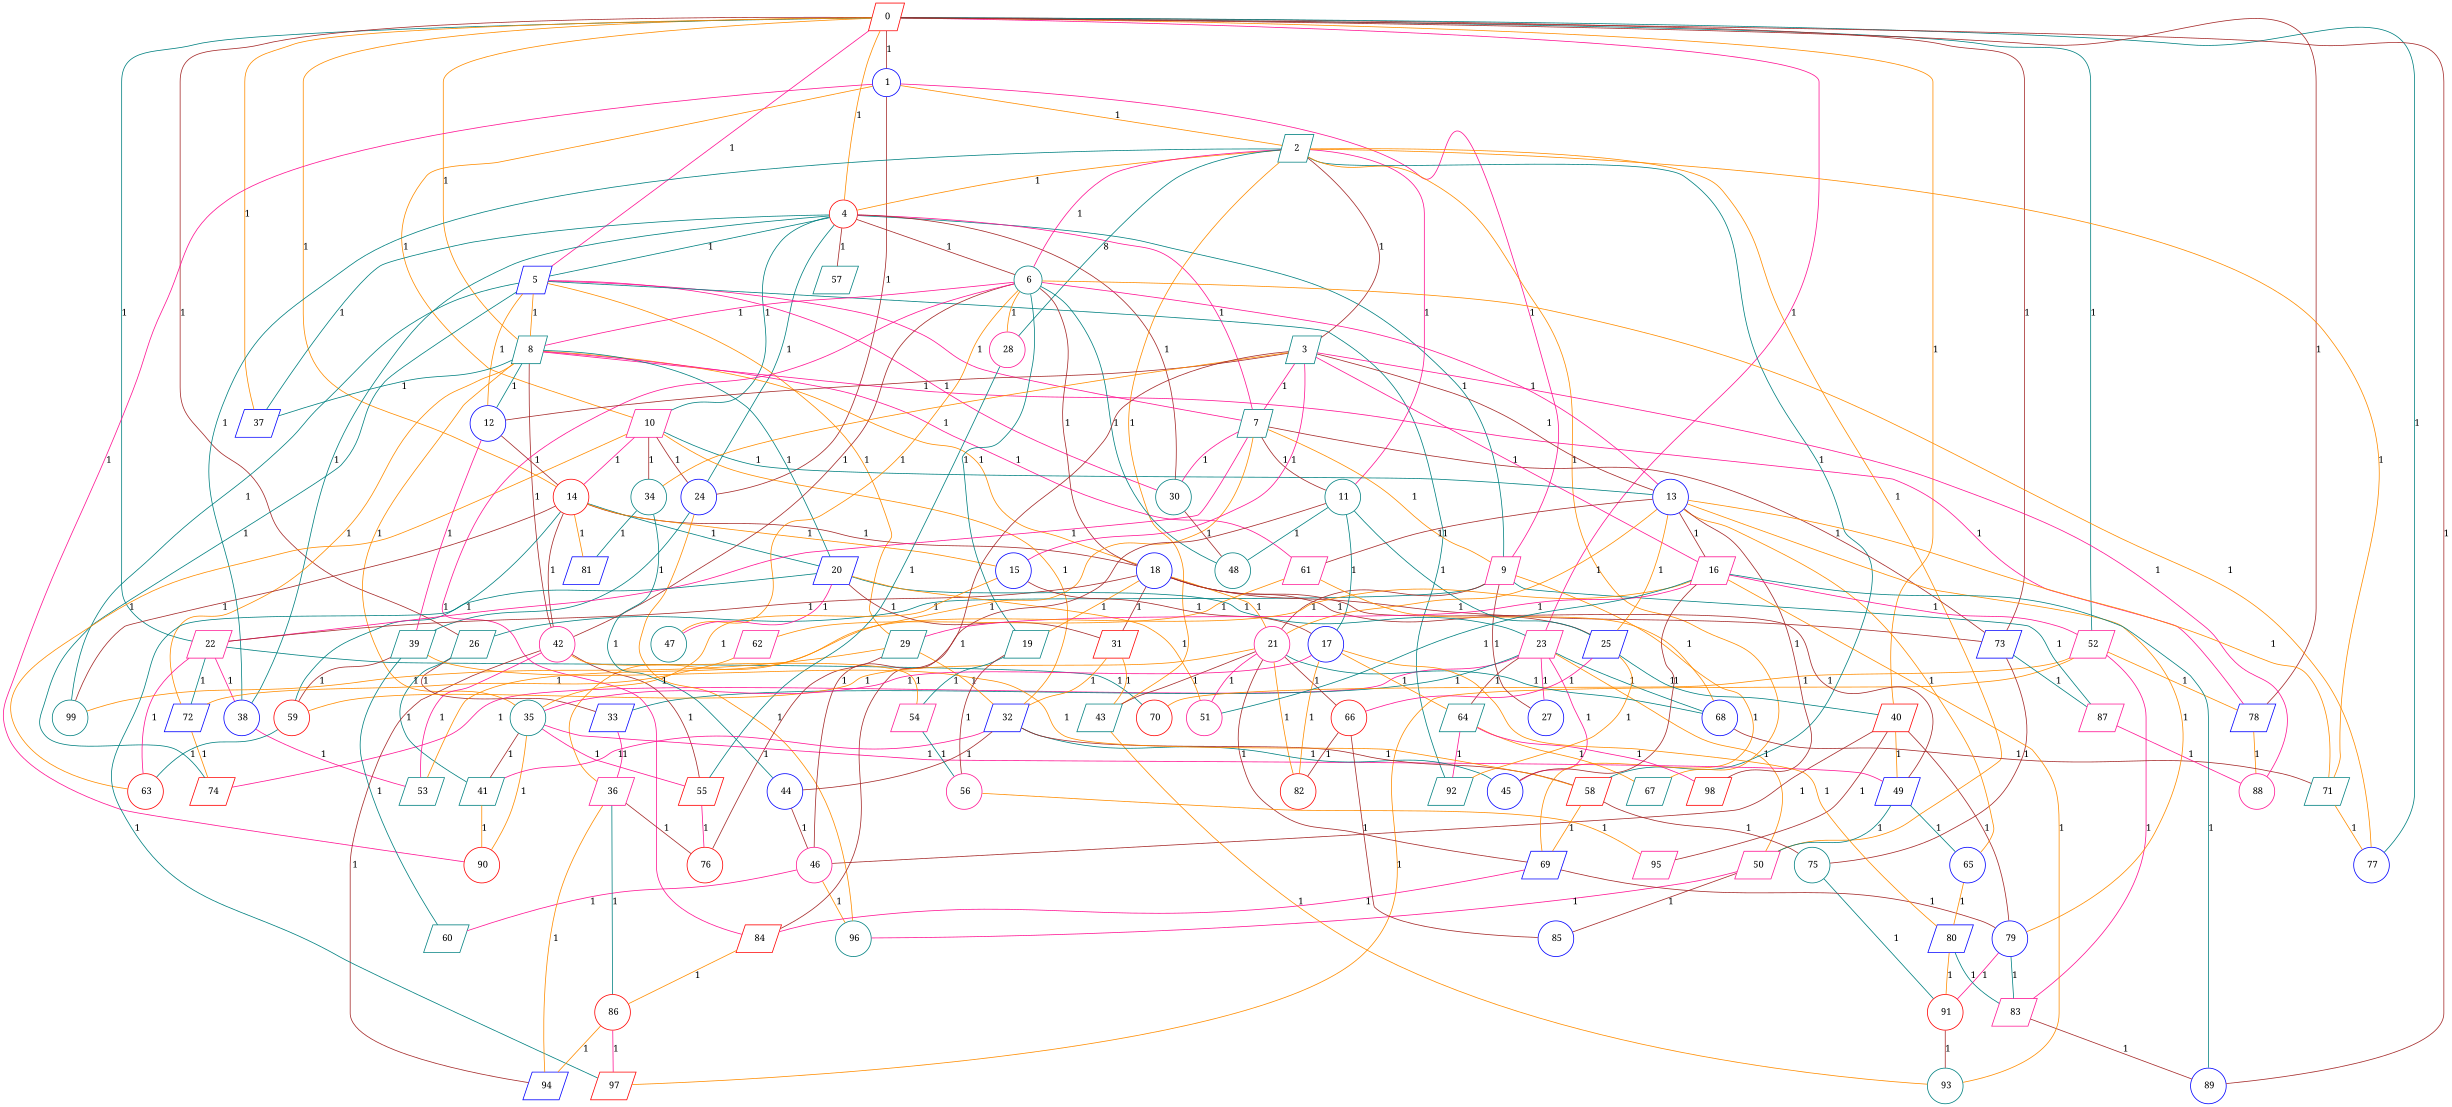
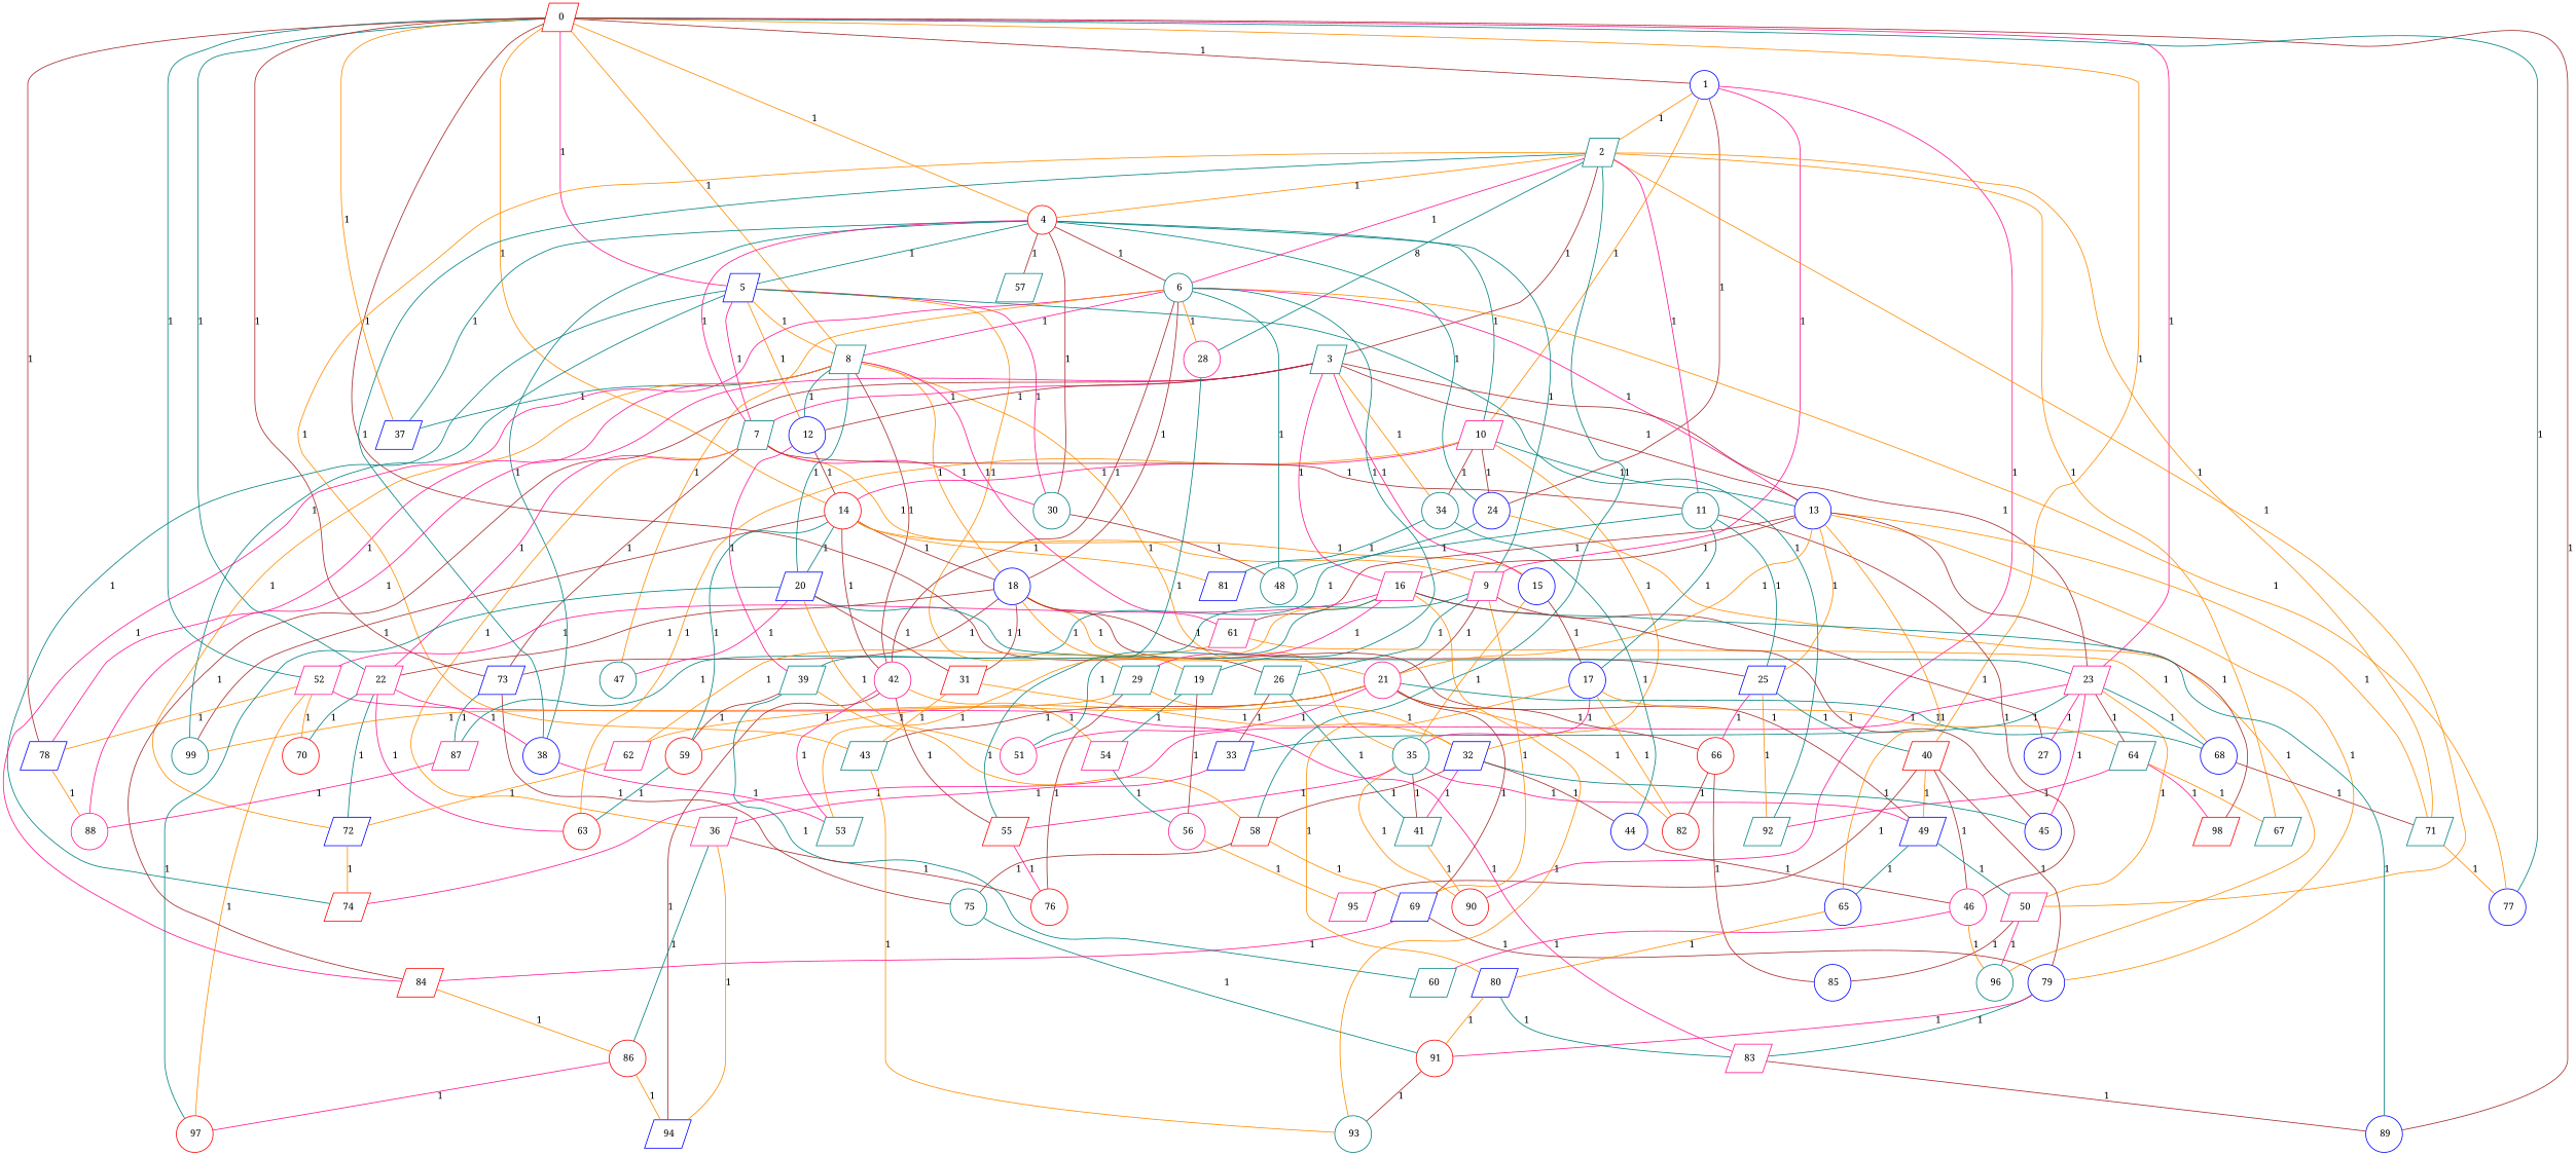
  graph {
    fixedsize="true;"
    fontname="Noto Serif"
    node [color=blue fontname="Noto Serif" fontsize=12 hight=.12 shape=parallelogram]
    edge [color=darkorange fontname="Noto Serif" fontsize=12]
    n1 [color=red label=" 0" width=.12]
    n2 [label=" 1" shape=circle width=.12]
    n3 [color=red label=" 4" shape=circle width=.12]
    n4 [label=" 5" width=.12]
    n5 [color=teal label=" 8" width=.12]
    n6 [color=red label=" 14" shape=circle width=.12]
    n7 [color=deeppink label=" 22" width=.12]
    n8 [color=deeppink label=" 23" width=.12]
    n9 [color=teal label=" 26" width=.12]
    n10 [label=" 37" width=.12]
    n11 [color=red label=" 40" width=.12]
    n12 [color=deeppink label=" 52" width=.12]
    n13 [label=" 73" width=.12]
    n14 [label=" 77" shape=circle width=.12]
    n15 [label=" 78" width=.12]
    n16 [label=" 89" shape=circle width=.12]
    n17 [color=teal label=" 2" width=.12]
    n18 [color=deeppink label=" 9" width=.12]
    n19 [color=deeppink label=" 10" width=.12]
    n20 [label=" 24" shape=circle width=.12]
    n21 [color=red label=" 90" shape=circle width=.12]
    n22 [color=teal label=" 6" shape=circle width=.12]
    n23 [label=" 38" shape=circle width=.12]
    n24 [color=teal label=" 7" width=.12]
    n25 [color=teal label=" 30" shape=circle width=.12]
    n26 [color=teal label=" 57" width=.12]
    n27 [label=" 12" shape=circle width=.12]
    n28 [color=teal label=" 29" width=.12]
    n29 [color=red label=" 74" width=.12]
    n30 [color=teal label=" 92" width=.12]
    n31 [color=teal label=" 99" shape=circle width=.12]
    n32 [label=" 18" shape=circle width=.12]
    n33 [color=deeppink label=" 42" shape=circle width=.12]
    n34 [label=" 20" width=.12]
    n35 [color=teal label=" 35" shape=circle width=.12]
    n36 [color=deeppink label=" 61" width=.12]
    n37 [label=" 72" width=.12]
    n38 [label=" 15" shape=circle width=.12]
    n39 [color=red label=" 59" shape=circle width=.12]
    n40 [label=" 81" width=.12]
    n41 [color=red label=" 63" shape=circle width=.12]
    n42 [color=red label=" 70" shape=circle width=.12]
    n43 [color=deeppink label=" 50" width=.12]
    n44 [label=" 27" shape=circle width=.12]
    n45 [label=" 45" shape=circle width=.12]
    n46 [color=teal label=" 64" width=.12]
    n47 [label=" 68" shape=circle width=.12]
    n48 [label=" 33" width=.12]
    n49 [color=teal label=" 41" width=.12]
    n50 [color=deeppink label=" 46" shape=circle width=.12]
    n51 [label=" 79" shape=circle width=.12]
    n52 [label=" 49" width=.12]
    n53 [color=deeppink label=" 95" width=.12]
-   n54 [color=red label=" 97" width=.12]
+   n54 [color=red label=" 97" shape=circle width=.12]
    n55 [color=deeppink label=" 83" width=.12]
    n56 [color=deeppink label=" 87" width=.12]
    n57 [color=teal label=" 75" shape=circle width=.12]
    n58 [color=deeppink label=" 88" shape=circle width=.12]
    n59 [color=teal label=" 3" width=.12]
    n60 [color=teal label=" 11" shape=circle width=.12]
    n61 [color=deeppink label=" 28" shape=circle width=.12]
    n62 [color=teal label=" 43" width=.12]
    n63 [color=red label=" 58" width=.12]
    n64 [color=teal label=" 67" width=.12]
    n65 [color=teal label=" 71" width=.12]
    n66 [color=deeppink label=" 21" shape=circle width=.12]
    n67 [label=" 69" width=.12]
    n68 [label=" 13" shape=circle width=.12]
    n69 [color=teal label=" 34" shape=circle width=.12]
    n70 [label=" 32" width=.12]
    n71 [color=teal label=" 39" width=.12]
    n72 [color=teal label=" 96" shape=circle width=.12]
    n73 [color=deeppink label=" 16" width=.12]
    n74 [color=red label=" 84" width=.12]
    n75 [color=teal label=" 19" width=.12]
    n76 [color=teal label=" 47" shape=circle width=.12]
    n77 [color=teal label=" 48" shape=circle width=.12]
    n78 [label=" 17" shape=circle width=.12]
    n79 [label=" 25" width=.12]
    n80 [color=red label=" 55" width=.12]
    n81 [color=teal label=" 53" width=.12]
    n82 [color=teal label=" 93" shape=circle width=.12]
    n83 [label=" 85" shape=circle width=.12]
    n84 [color=deeppink label=" 36" width=.12]
    n85 [label=" 65" shape=circle width=.12]
    n86 [color=red label=" 98" width=.12]
    n87 [color=deeppink label=" 51" shape=circle width=.12]
    n88 [label=" 44" shape=circle width=.12]
    n89 [color=red label=" 86" shape=circle width=.12]
    n90 [color=red label=" 76" shape=circle width=.12]
    n91 [color=red label=" 31" width=.12]
    n92 [color=deeppink label=" 54" width=.12]
    n93 [color=deeppink label=" 56" shape=circle width=.12]
    n94 [label=" 94" width=.12]
    n95 [color=deeppink label=" 62" width=.12]
    n96 [color=red label=" 82" shape=circle width=.12]
    n97 [color=red label=" 66" shape=circle width=.12]
    n98 [label=" 80" width=.12]
    n99 [color=teal label=" 60" width=.12]
    n100 [color=red label=" 91" shape=circle width=.12]
    n1 -- n2 [color=brown label=1]
    n1 -- n3 [label=1]
    n1 -- n4 [color=deeppink label=1]
    n1 -- n5 [label=1]
    n1 -- n6 [label=1]
    n1 -- n7 [color=teal label=1]
    n1 -- n8 [color=deeppink label=1]
    n1 -- n9 [color=brown label=1]
    n1 -- n10 [label=1]
    n1 -- n11 [label=1]
    n1 -- n12 [color=teal label=1]
    n1 -- n13 [color=brown label=1]
    n1 -- n14 [color=teal label=1]
    n1 -- n15 [color=brown label=1]
    n1 -- n16 [color=brown label=1]
    n2 -- n17 [label=1]
    n2 -- n18 [color=deeppink label=1]
    n2 -- n19 [label=1]
    n2 -- n20 [color=brown label=1]
    n2 -- n21 [color=deeppink label=1]
    n3 -- n4 [color=teal label=1]
    n3 -- n10 [color=teal label=1]
    n3 -- n18 [color=teal label=1]
    n3 -- n19 [color=teal label=1]
    n3 -- n20 [color=teal label=1]
    n3 -- n22 [color=brown label=1]
    n3 -- n23 [color=teal label=1]
    n3 -- n24 [color=deeppink label=1]
    n3 -- n25 [color=brown label=1]
    n3 -- n26 [color=brown label=1]
    n4 -- n5 [label=1]
    n4 -- n24 [color=deeppink label=1]
    n4 -- n25 [color=deeppink label=1]
    n4 -- n27 [label=1]
    n4 -- n28 [label=1]
    n4 -- n29 [color=teal label=1]
    n4 -- n30 [color=teal label=1]
    n4 -- n31 [color=teal label=1]
    n5 -- n10 [color=teal label=1]
    n5 -- n15 [color=deeppink label=1]
    n5 -- n27 [color=teal label=1]
    n5 -- n32 [label=1]
    n5 -- n33 [color=brown label=1]
    n5 -- n34 [color=teal label=1]
    n5 -- n35 [label=1]
    n5 -- n36 [color=deeppink label=1]
    n5 -- n37 [label=1]
    n6 -- n31 [color=brown label=1]
    n6 -- n32 [color=brown label=1]
    n6 -- n33 [color=brown label=1]
    n6 -- n34 [color=teal label=1]
    n6 -- n38 [label=1]
    n6 -- n39 [color=teal label=1]
    n6 -- n40 [label=1]
    n7 -- n23 [color=deeppink label=1]
    n7 -- n37 [color=teal label=1]
    n7 -- n41 [color=deeppink label=1]
    n7 -- n42 [color=teal label=1]
    n8 -- n29 [color=deeppink label=1]
    n8 -- n43 [label=1]
    n8 -- n44 [color=deeppink label=1]
    n8 -- n45 [color=deeppink label=1]
    n8 -- n46 [color=brown label=1]
    n8 -- n47 [color=teal label=1]
    n8 -- n48 [color=teal label=1]
    n9 -- n48 [color=brown label=1]
    n9 -- n49 [color=teal label=1]
    n11 -- n50 [color=brown label=1]
    n11 -- n51 [color=brown label=1]
    n11 -- n52 [label=1]
    n11 -- n53 [color=brown label=1]
    n12 -- n15 [label=1]
    n12 -- n42 [label=1]
    n12 -- n54 [label=1]
    n12 -- n55 [color=deeppink label=1]
    n13 -- n56 [color=teal label=1]
    n13 -- n57 [color=brown label=1]
    n15 -- n58 [label=1]
    n17 -- n3 [label=1]
    n17 -- n22 [color=deeppink label=1]
    n17 -- n23 [color=teal label=1]
    n17 -- n43 [label=1]
    n17 -- n59 [color=brown label=1]
    n17 -- n60 [color=deeppink label=1]
    n17 -- n61 [color=teal label=8]
    n17 -- n62 [label=1]
    n17 -- n63 [color=teal label=1]
    n17 -- n64 [label=1]
    n17 -- n65 [label=1]
    n18 -- n9 [color=teal label=1]
    n18 -- n44 [color=brown label=1]
    n18 -- n56 [color=teal label=1]
    n18 -- n66 [color=brown label=1]
    n18 -- n67 [label=1]
    n19 -- n6 [color=deeppink label=1]
    n19 -- n20 [color=brown label=1]
    n19 -- n41 [label=1]
    n19 -- n68 [color=teal label=1]
    n19 -- n69 [color=brown label=1]
    n19 -- n70 [label=1]
    n20 -- n71 [color=teal label=1]
    n20 -- n72 [label=1]
    n22 -- n5 [color=deeppink label=1]
    n22 -- n14 [label=1]
    n22 -- n32 [color=brown label=1]
    n22 -- n33 [color=brown label=1]
    n22 -- n61 [label=1]
    n22 -- n68 [color=deeppink label=1]
    n22 -- n74 [color=deeppink label=1]
    n22 -- n75 [color=teal label=1]
    n22 -- n76 [label=1]
    n22 -- n77 [color=teal label=1]
    n23 -- n81 [color=deeppink label=1]
    n24 -- n7 [color=deeppink label=1]
    n24 -- n13 [color=brown label=1]
    n24 -- n18 [label=1]
    n24 -- n25 [color=deeppink label=1]
    n24 -- n60 [color=brown label=1]
    n24 -- n84 [label=1]
    n25 -- n77 [color=brown label=1]
    n27 -- n6 [color=brown label=1]
    n27 -- n71 [color=deeppink label=1]
    n28 -- n31 [label=1]
    n28 -- n70 [label=1]
    n28 -- n90 [color=brown label=1]
    n32 -- n7 [color=brown label=1]
    n32 -- n13 [color=brown label=1]
    n32 -- n52 [color=brown label=1]
    n32 -- n66 [label=1]
    n32 -- n75 [label=1]
    n32 -- n79 [color=brown label=1]
    n32 -- n91 [color=brown label=1]
    n33 -- n80 [color=brown label=1]
    n33 -- n81 [color=deeppink label=1]
    n33 -- n92 [label=1]
    n33 -- n94 [color=brown label=1]
    n34 -- n8 [color=teal label=1]
    n34 -- n54 [color=teal label=1]
    n34 -- n76 [color=deeppink label=1]
    n34 -- n87 [label=1]
    n34 -- n91 [color=brown label=1]
    n35 -- n21 [label=1]
    n35 -- n49 [color=brown label=1]
    n35 -- n52 [color=deeppink label=1]
    n35 -- n80 [color=deeppink label=1]
    n36 -- n47 [label=1]
    n36 -- n95 [label=1]
    n37 -- n29 [label=1]
    n38 -- n35 [label=1]
    n38 -- n78 [color=brown label=1]
    n39 -- n41 [color=teal label=1]
    n43 -- n72 [color=deeppink label=1]
    n43 -- n83 [color=brown label=1]
    n46 -- n30 [color=deeppink label=1]
    n46 -- n64 [label=1]
    n46 -- n86 [color=deeppink label=1]
    n47 -- n65 [color=brown label=1]
    n48 -- n84 [color=deeppink label=1]
    n49 -- n21 [label=1]
    n50 -- n72 [label=1]
    n50 -- n99 [color=deeppink label=1]
    n51 -- n55 [color=teal label=1]
    n51 -- n100 [color=deeppink label=1]
    n52 -- n43 [color=teal label=1]
    n52 -- n85 [color=teal label=1]
    n55 -- n16 [color=brown label=1]
    n56 -- n58 [color=deeppink label=1]
    n57 -- n100 [color=teal label=1]
+   n59 -- n8 [color=brown label=1]
    n59 -- n24 [color=deeppink label=1]
    n59 -- n27 [color=brown label=1]
    n59 -- n38 [color=deeppink label=1]
    n59 -- n58 [color=deeppink label=1]
    n59 -- n68 [color=brown label=1]
    n59 -- n69 [label=1]
    n59 -- n73 [color=deeppink label=1]
    n59 -- n74 [color=brown label=1]
    n60 -- n50 [color=brown label=1]
    n60 -- n77 [color=teal label=1]
    n60 -- n78 [color=teal label=1]
    n60 -- n79 [color=teal label=1]
    n61 -- n80 [color=teal label=1]
    n62 -- n82 [label=1]
    n63 -- n57 [color=brown label=1]
    n63 -- n67 [label=1]
    n65 -- n14 [label=1]
    n66 -- n39 [label=1]
    n66 -- n47 [color=teal label=1]
    n66 -- n62 [color=brown label=1]
    n66 -- n67 [color=brown label=1]
    n66 -- n87 [color=deeppink label=1]
+   n66 -- n95 [label=1]
    n66 -- n96 [label=1]
    n66 -- n97 [color=brown label=1]
    n67 -- n51 [color=brown label=1]
    n67 -- n74 [color=deeppink label=1]
    n68 -- n36 [color=brown label=1]
    n68 -- n51 [label=1]
    n68 -- n65 [label=1]
    n68 -- n66 [label=1]
    n68 -- n73 [color=brown label=1]
    n68 -- n79 [label=1]
    n68 -- n85 [label=1]
    n68 -- n86 [color=brown label=1]
    n69 -- n40 [color=teal label=1]
    n69 -- n88 [color=teal label=1]
    n70 -- n45 [color=teal label=1]
    n70 -- n49 [color=deeppink label=1]
    n70 -- n63 [color=brown label=1]
    n70 -- n88 [color=brown label=1]
    n71 -- n39 [color=brown label=1]
    n71 -- n63 [label=1]
    n71 -- n99 [color=teal label=1]
    n73 -- n12 [color=deeppink label=1]
    n73 -- n16 [color=teal label=1]
    n73 -- n28 [color=deeppink label=1]
    n73 -- n45 [color=brown label=1]
    n73 -- n81 [label=1]
    n73 -- n82 [label=1]
    n73 -- n87 [color=teal label=1]
    n74 -- n89 [label=1]
    n75 -- n92 [color=teal label=1]
    n75 -- n93 [color=brown label=1]
    n78 -- n35 [color=deeppink label=1]
    n78 -- n46 [label=1]
    n78 -- n96 [label=1]
    n78 -- n98 [label=1]
    n79 -- n11 [color=teal label=1]
    n79 -- n30 [label=1]
    n79 -- n97 [color=deeppink label=1]
    n80 -- n90 [color=deeppink label=1]
    n84 -- n89 [color=teal label=1]
    n84 -- n90 [color=brown label=1]
    n84 -- n94 [label=1]
    n85 -- n98 [label=1]
    n88 -- n50 [color=brown label=1]
    n89 -- n54 [color=deeppink label=1]
    n89 -- n94 [label=1]
    n91 -- n62 [label=1]
    n91 -- n70 [label=1]
    n92 -- n93 [color=teal label=1]
    n93 -- n53 [label=1]
    n95 -- n37 [label=1]
    n97 -- n83 [color=brown label=1]
    n97 -- n96 [color=brown label=1]
    n98 -- n55 [color=teal label=1]
    n98 -- n100 [label=1]
    n100 -- n82 [color=brown label=1]
  }
